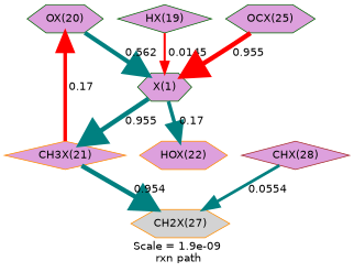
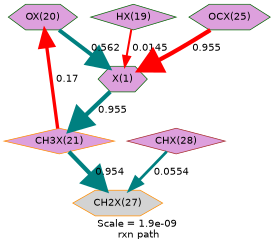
  digraph {
    fontname=Helvetica
    label="Scale = 1.9e-09\l rxn path"
    node [color=darkgreen fillcolor=plum fontname=Helvetica shape=hexagon style=filled]
    edge [arrowsize=2.98 color=teal fontname=Helvetica style="setlinewidth(4.66)"]
    n1 [label="OX(20)"]
    n2 [label="X(1)"]
-   n3 [color=darkorange label="HOX(22)"]
    n4 [color=darkorange label="CH3X(21)" shape=diamond]
    n5 [color=darkorange fillcolor=lightgrey label="CH2X(27)"]
    n6 [label="HX(19)" shape=diamond]
    n7 [label="OCX(25)"]
    n8 [color=brown label="CHX(28)" shape=diamond]
    n1 -> n2 [arrowsize=2.78 label=" 0.562" style="setlinewidth(5.57)"]
-   n2 -> n3 [arrowsize=2.33 label=" 0.17"]
    n2 -> n4 [label=" 0.955" style="setlinewidth(5.97)"]
    n4 -> n1 [arrowsize=2.33 color=red label=" 0.17"]
    n4 -> n5 [label=" 0.954" style="setlinewidth(5.96)"]
    n6 -> n2 [arrowsize=1.4 color=red label=" 0.0145" style="setlinewidth(2.8)"]
    n7 -> n2 [color=red label=" 0.955" style="setlinewidth(5.97)"]
    n8 -> n5 [arrowsize=1.91 label=" 0.0554" style="setlinewidth(3.82)"]
  }
